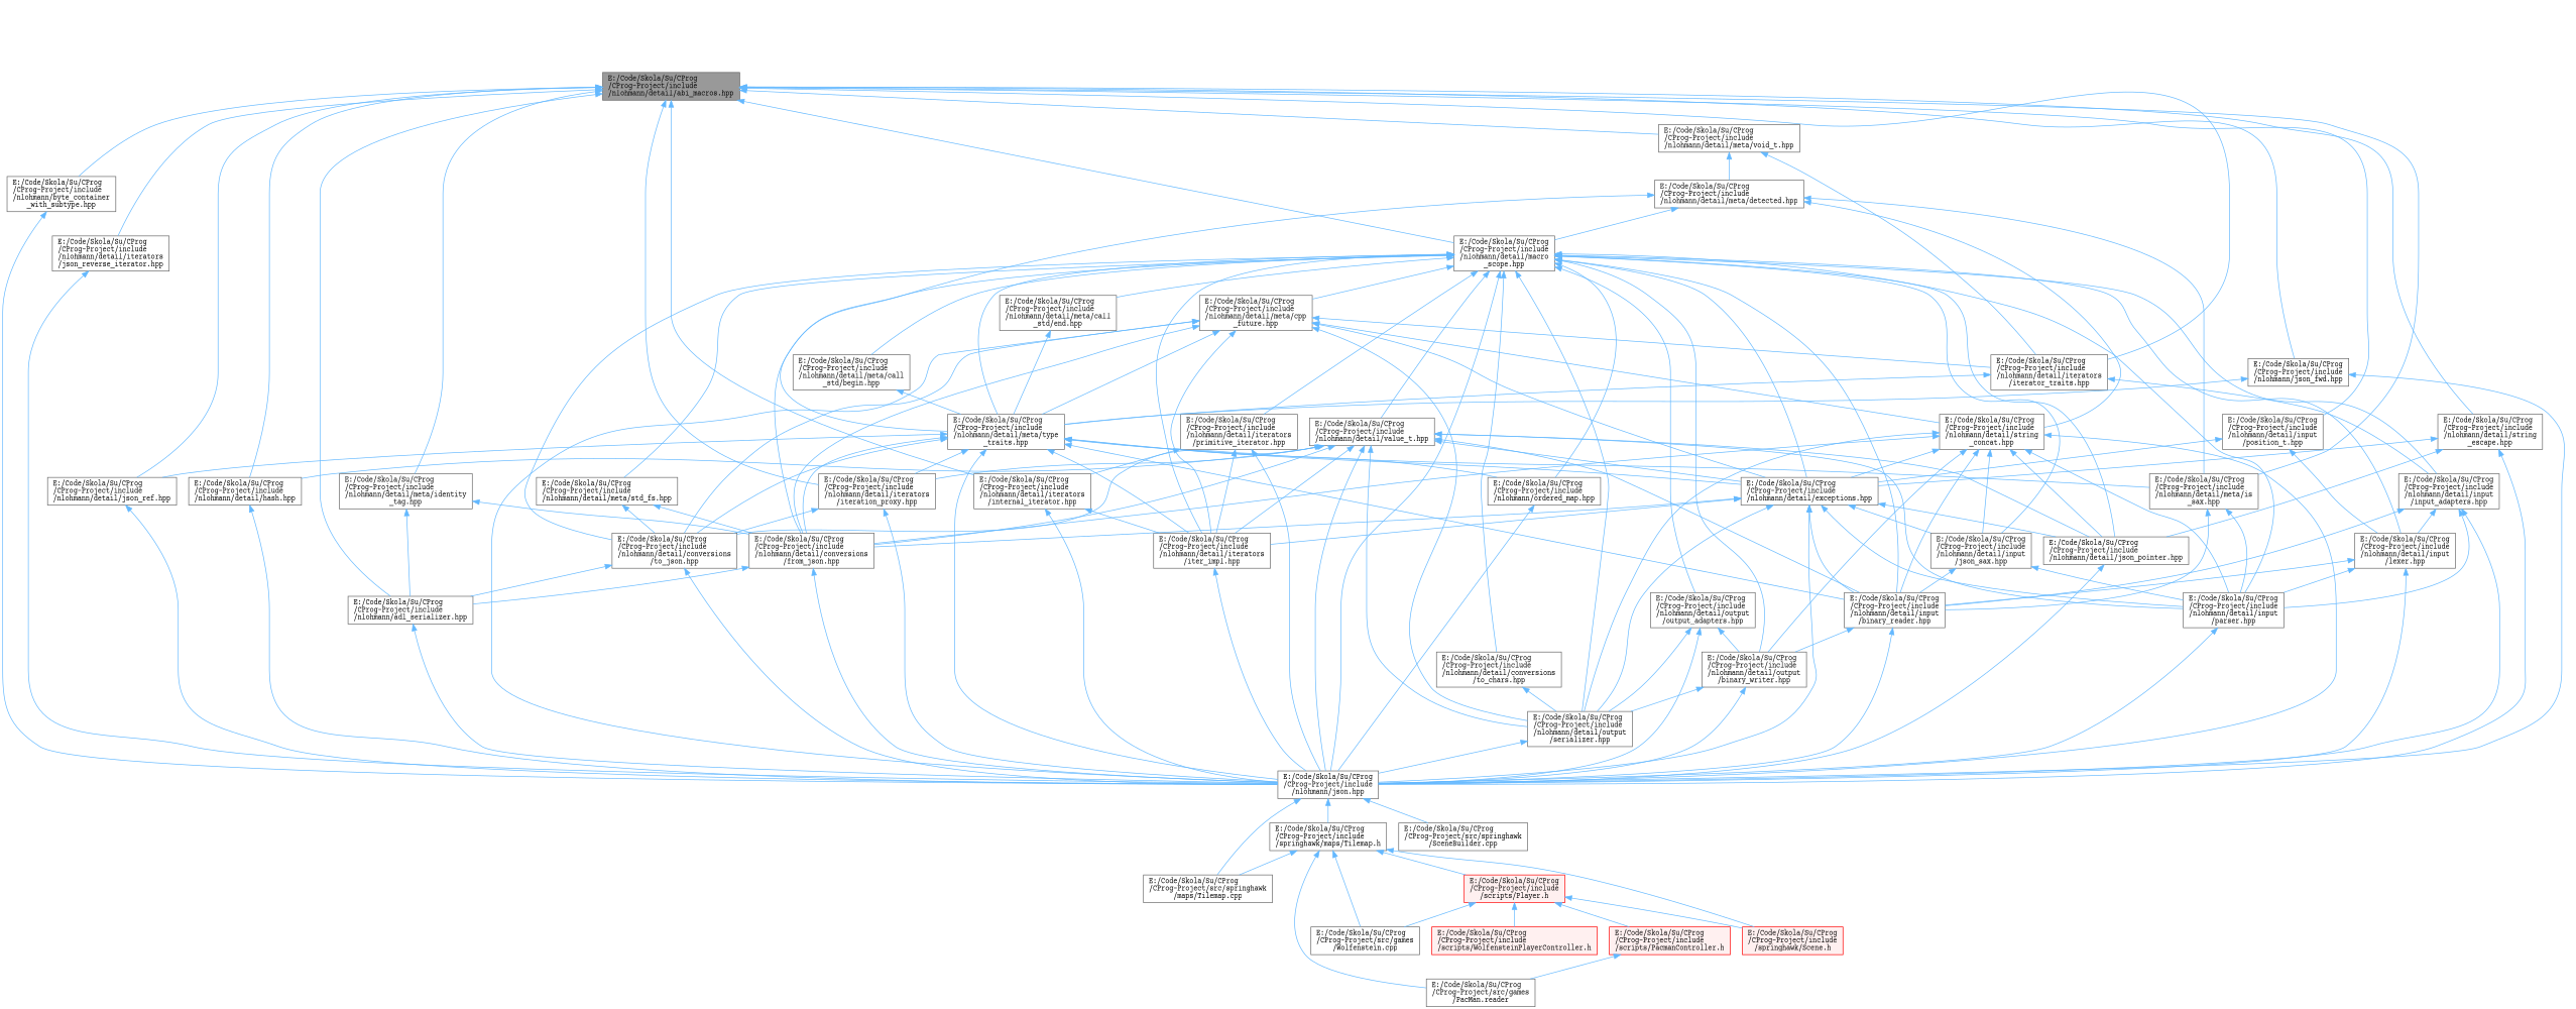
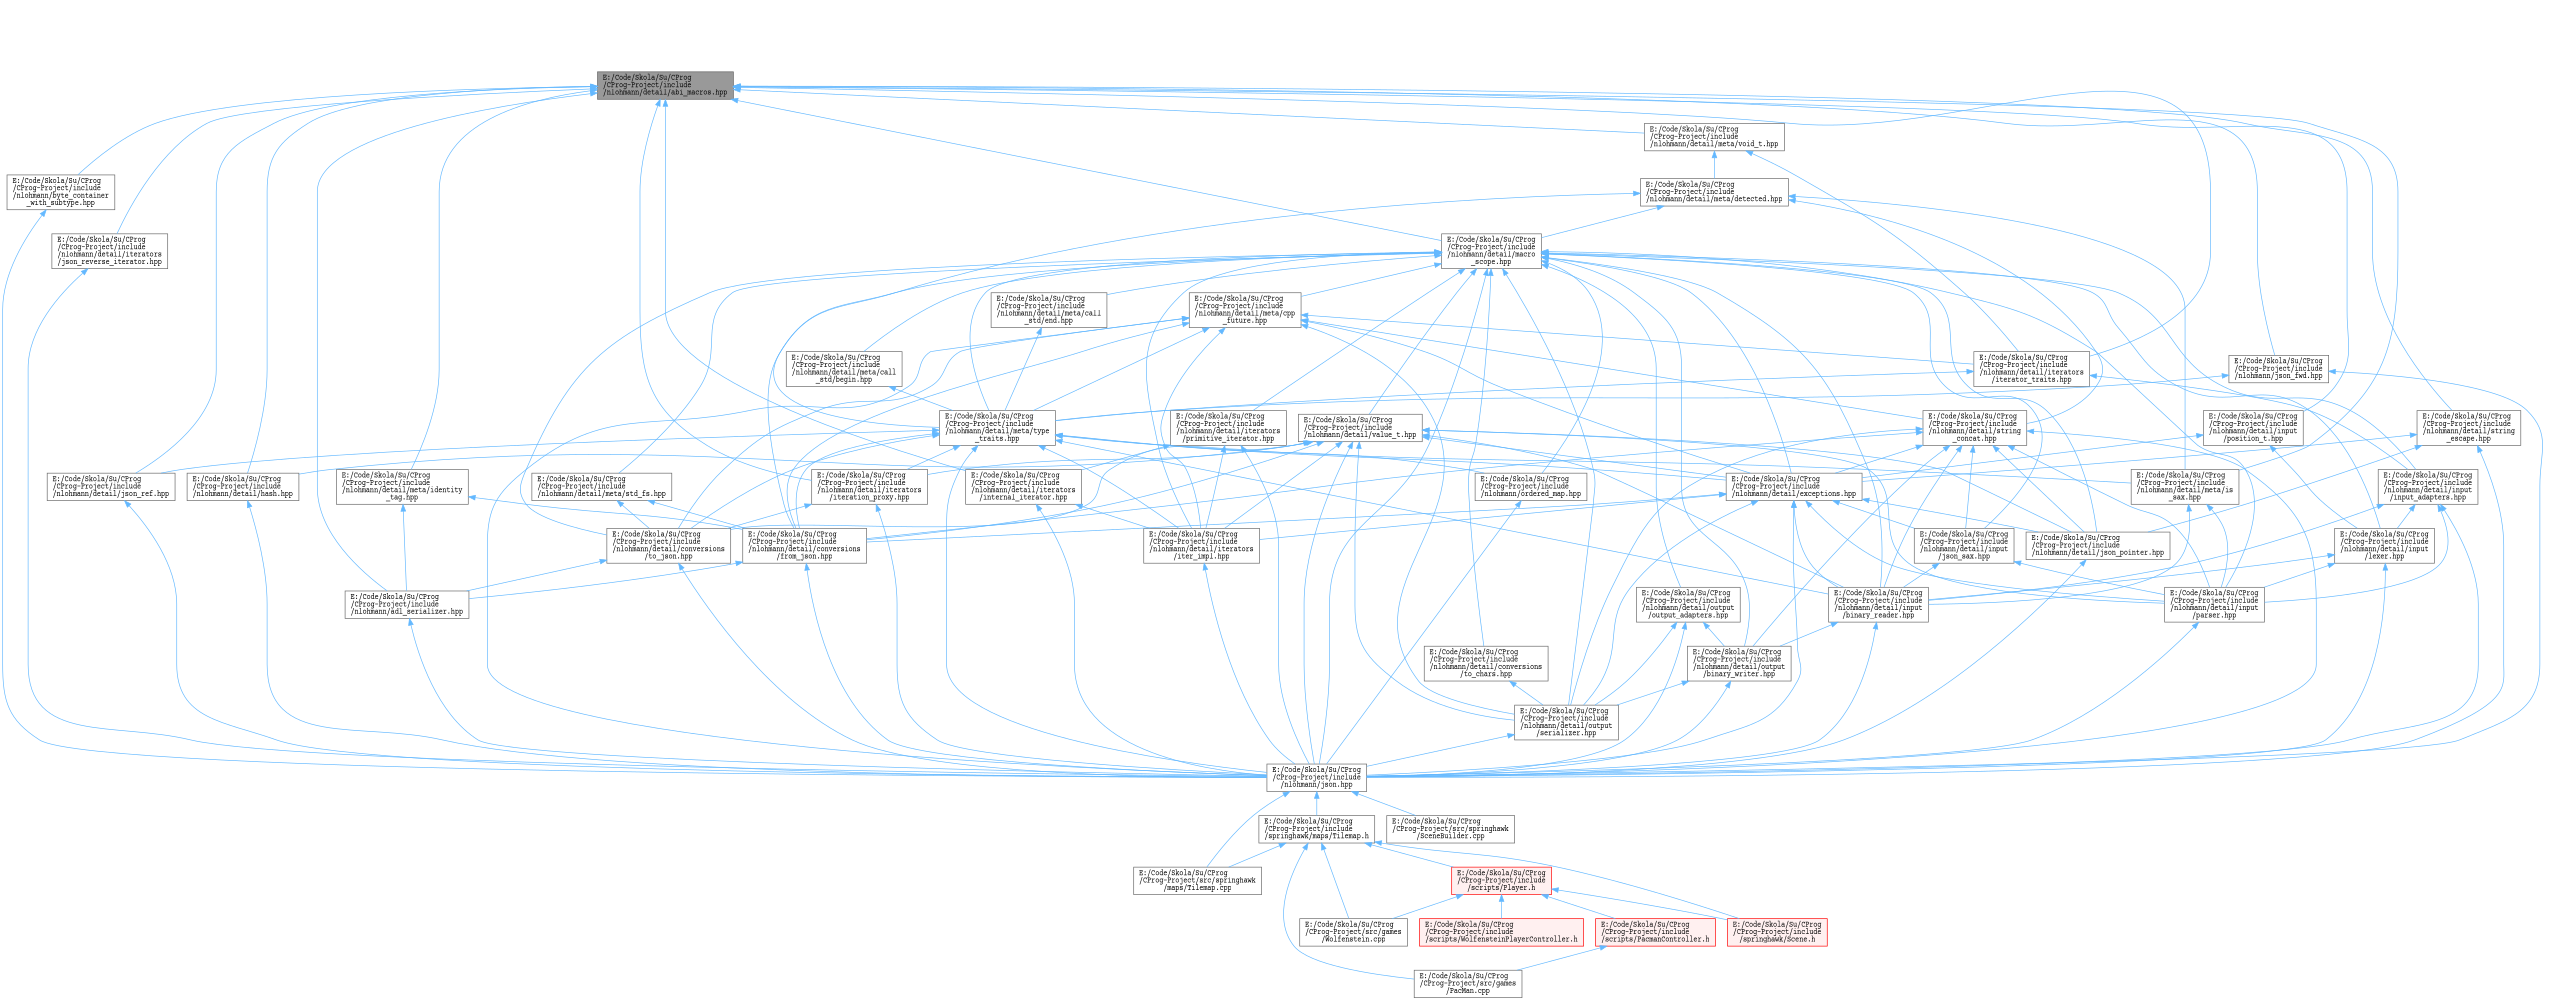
  digraph {
    fontname="Courier Prime"
    node [color=grey40 fillcolor=white fontname="Courier Prime" fontsize=10 shape=box style=filled]
    edge [color=steelblue1 dir=back fontname="Courier Prime" fontsize=10 labelfontname=Helvetica labelfontsize=10 style=solid]
    n1 [color=gray40 fillcolor=grey60 fontcolor=black height=0.2 label="E:/Code/Skola/Su/CProg\l/CProg-Project/include\l/nlohmann/detail/abi_macros.hpp" width=0.4]
    n2 [height=0.2 label="E:/Code/Skola/Su/CProg\l/CProg-Project/include\l/nlohmann/adl_serializer.hpp" width=0.4]
    n3 [height=0.2 label="E:/Code/Skola/Su/CProg\l/CProg-Project/include\l/nlohmann/byte_container\l_with_subtype.hpp" width=0.4]
    n4 [height=0.2 label="E:/Code/Skola/Su/CProg\l/CProg-Project/include\l/nlohmann/detail/hash.hpp" width=0.4]
    n5 [height=0.2 label="E:/Code/Skola/Su/CProg\l/CProg-Project/include\l/nlohmann/detail/input\l/position_t.hpp" width=0.4]
    n6 [height=0.2 label="E:/Code/Skola/Su/CProg\l/CProg-Project/include\l/nlohmann/detail/iterators\l/internal_iterator.hpp" width=0.4]
    n7 [height=0.2 label="E:/Code/Skola/Su/CProg\l/CProg-Project/include\l/nlohmann/detail/iterators\l/iteration_proxy.hpp" width=0.4]
    n8 [height=0.2 label="E:/Code/Skola/Su/CProg\l/CProg-Project/include\l/nlohmann/detail/iterators\l/iterator_traits.hpp" width=0.4]
    n9 [height=0.2 label="E:/Code/Skola/Su/CProg\l/CProg-Project/include\l/nlohmann/detail/json_ref.hpp" width=0.4]
    n10 [height=0.2 label="E:/Code/Skola/Su/CProg\l/CProg-Project/include\l/nlohmann/detail/meta/is\l_sax.hpp" width=0.4]
    n11 [height=0.2 label="E:/Code/Skola/Su/CProg\l/CProg-Project/include\l/nlohmann/detail/iterators\l/json_reverse_iterator.hpp" width=0.4]
    n12 [height=0.2 label="E:/Code/Skola/Su/CProg\l/CProg-Project/include\l/nlohmann/detail/macro\l_scope.hpp" width=0.4]
    n13 [height=0.2 label="E:/Code/Skola/Su/CProg\l/CProg-Project/include\l/nlohmann/detail/meta/identity\l_tag.hpp" width=0.4]
    n14 [height=0.2 label="E:/Code/Skola/Su/CProg\l/CProg-Project/include\l/nlohmann/detail/meta/void_t.hpp" width=0.4]
    n15 [height=0.2 label="E:/Code/Skola/Su/CProg\l/CProg-Project/include\l/nlohmann/detail/string\l_escape.hpp" width=0.4]
    n16 [height=0.2 label="E:/Code/Skola/Su/CProg\l/CProg-Project/include\l/nlohmann/json_fwd.hpp" width=0.4]
    n17 [height=0.2 label="E:/Code/Skola/Su/CProg\l/CProg-Project/include\l/nlohmann/json.hpp" width=0.4]
    n18 [height=0.2 label="E:/Code/Skola/Su/CProg\l/CProg-Project/include\l/springhawk/maps/Tilemap.h" width=0.4]
    n19 [height=0.2 label="E:/Code/Skola/Su/CProg\l/CProg-Project/src/springhawk\l/maps/Tilemap.cpp" width=0.4]
    n20 [height=0.2 label="E:/Code/Skola/Su/CProg\l/CProg-Project/src/springhawk\l/SceneBuilder.cpp" width=0.4]
    n21 [color=red fillcolor="#FFF0F0" height=0.2 label="E:/Code/Skola/Su/CProg\l/CProg-Project/include\l/scripts/Player.h" width=0.4]
-   n22 [height=0.2 label="E:/Code/Skola/Su/CProg\l/CProg-Project/src/games\l/PacMan.reader" width=0.4]
+   n22 [height=0.2 label="E:/Code/Skola/Su/CProg\l/CProg-Project/src/games\l/PacMan.cpp" width=0.4]
    n23 [color=red fillcolor="#FFF0F0" height=0.2 label="E:/Code/Skola/Su/CProg\l/CProg-Project/include\l/springhawk/Scene.h" width=0.4]
    n24 [height=0.2 label="E:/Code/Skola/Su/CProg\l/CProg-Project/src/games\l/Wolfenstein.cpp" width=0.4]
    n25 [color=red fillcolor="#FFF0F0" height=0.2 label="E:/Code/Skola/Su/CProg\l/CProg-Project/include\l/scripts/PacmanController.h" width=0.4]
    n26 [color=red fillcolor="#FFF0F0" height=0.2 label="E:/Code/Skola/Su/CProg\l/CProg-Project/include\l/scripts/WolfensteinPlayerController.h" width=0.4]
    n27 [height=0.2 label="E:/Code/Skola/Su/CProg\l/CProg-Project/include\l/nlohmann/detail/exceptions.hpp" width=0.4]
    n28 [height=0.2 label="E:/Code/Skola/Su/CProg\l/CProg-Project/include\l/nlohmann/detail/input\l/lexer.hpp" width=0.4]
    n29 [height=0.2 label="E:/Code/Skola/Su/CProg\l/CProg-Project/include\l/nlohmann/detail/conversions\l/from_json.hpp" width=0.4]
    n30 [height=0.2 label="E:/Code/Skola/Su/CProg\l/CProg-Project/include\l/nlohmann/detail/input\l/binary_reader.hpp" width=0.4]
    n31 [height=0.2 label="E:/Code/Skola/Su/CProg\l/CProg-Project/include\l/nlohmann/detail/output\l/serializer.hpp" width=0.4]
    n32 [height=0.2 label="E:/Code/Skola/Su/CProg\l/CProg-Project/include\l/nlohmann/detail/input\l/json_sax.hpp" width=0.4]
    n33 [height=0.2 label="E:/Code/Skola/Su/CProg\l/CProg-Project/include\l/nlohmann/detail/input\l/parser.hpp" width=0.4]
    n34 [height=0.2 label="E:/Code/Skola/Su/CProg\l/CProg-Project/include\l/nlohmann/detail/iterators\l/iter_impl.hpp" width=0.4]
    n35 [height=0.2 label="E:/Code/Skola/Su/CProg\l/CProg-Project/include\l/nlohmann/detail/json_pointer.hpp" width=0.4]
    n36 [height=0.2 label="E:/Code/Skola/Su/CProg\l/CProg-Project/include\l/nlohmann/detail/output\l/binary_writer.hpp" width=0.4]
    n37 [height=0.2 label="E:/Code/Skola/Su/CProg\l/CProg-Project/include\l/nlohmann/detail/conversions\l/to_json.hpp" width=0.4]
    n38 [height=0.2 label="E:/Code/Skola/Su/CProg\l/CProg-Project/include\l/nlohmann/detail/input\l/input_adapters.hpp" width=0.4]
    n39 [height=0.2 label="E:/Code/Skola/Su/CProg\l/CProg-Project/include\l/nlohmann/detail/meta/type\l_traits.hpp" width=0.4]
    n40 [height=0.2 label="E:/Code/Skola/Su/CProg\l/CProg-Project/include\l/nlohmann/ordered_map.hpp" width=0.4]
    n41 [height=0.2 label="E:/Code/Skola/Su/CProg\l/CProg-Project/include\l/nlohmann/detail/conversions\l/to_chars.hpp" width=0.4]
    n42 [height=0.2 label="E:/Code/Skola/Su/CProg\l/CProg-Project/include\l/nlohmann/detail/iterators\l/primitive_iterator.hpp" width=0.4]
    n43 [height=0.2 label="E:/Code/Skola/Su/CProg\l/CProg-Project/include\l/nlohmann/detail/meta/call\l_std/begin.hpp" width=0.4]
    n44 [height=0.2 label="E:/Code/Skola/Su/CProg\l/CProg-Project/include\l/nlohmann/detail/meta/call\l_std/end.hpp" width=0.4]
    n45 [height=0.2 label="E:/Code/Skola/Su/CProg\l/CProg-Project/include\l/nlohmann/detail/meta/cpp\l_future.hpp" width=0.4]
    n46 [height=0.2 label="E:/Code/Skola/Su/CProg\l/CProg-Project/include\l/nlohmann/detail/meta/std_fs.hpp" width=0.4]
    n47 [height=0.2 label="E:/Code/Skola/Su/CProg\l/CProg-Project/include\l/nlohmann/detail/output\l/output_adapters.hpp" width=0.4]
    n48 [height=0.2 label="E:/Code/Skola/Su/CProg\l/CProg-Project/include\l/nlohmann/detail/value_t.hpp" width=0.4]
    n49 [height=0.2 label="E:/Code/Skola/Su/CProg\l/CProg-Project/include\l/nlohmann/detail/string\l_concat.hpp" width=0.4]
    n50 [height=0.2 label="E:/Code/Skola/Su/CProg\l/CProg-Project/include\l/nlohmann/detail/meta/detected.hpp" width=0.4]
    n1 -> n2
    n1 -> n3
    n1 -> n4
    n1 -> n5
    n1 -> n6
    n1 -> n7
    n1 -> n8
    n1 -> n9
    n1 -> n10
    n1 -> n11
    n1 -> n12
    n1 -> n13
    n1 -> n14
    n1 -> n15
    n1 -> n16
    n2 -> n17
    n3 -> n17
    n4 -> n17
    n5 -> n27
    n5 -> n28
    n6 -> n17
    n6 -> n34
    n7 -> n17
    n7 -> n37
    n8 -> n38
    n8 -> n39
    n9 -> n17
    n10 -> n30
    n10 -> n33
    n11 -> n17
    n12 -> n17
    n12 -> n27
    n12 -> n28
    n12 -> n29
    n12 -> n30
    n12 -> n31
    n12 -> n32
    n12 -> n33
    n12 -> n34
    n12 -> n35
    n12 -> n36
    n12 -> n37
    n12 -> n38
    n12 -> n39
    n12 -> n40
    n12 -> n41
    n12 -> n42
    n12 -> n43
    n12 -> n44
    n12 -> n45
    n12 -> n46
    n12 -> n47
    n12 -> n48
    n13 -> n2
    n13 -> n29
    n14 -> n8
    n14 -> n50
    n15 -> n17
    n15 -> n27
    n15 -> n35
    n16 -> n17
    n16 -> n39
    n17 -> n18
    n17 -> n19
    n17 -> n20
    n18 -> n19
    n18 -> n21
    n18 -> n22
    n18 -> n23
    n18 -> n24
    n21 -> n23
    n21 -> n24
    n21 -> n25
    n21 -> n26
    n25 -> n22
    n27 -> n17
    n27 -> n29
    n27 -> n30
    n27 -> n31
    n27 -> n32
    n27 -> n33
    n27 -> n34
    n27 -> n35
    n28 -> n17
    n28 -> n30
    n28 -> n33
    n29 -> n2
    n29 -> n17
    n30 -> n17
    n30 -> n36
    n31 -> n17
    n32 -> n30
    n32 -> n33
    n33 -> n17
    n34 -> n17
    n35 -> n17
    n36 -> n17
    n36 -> n31
    n37 -> n2
    n37 -> n17
    n38 -> n17
    n38 -> n28
    n38 -> n30
    n38 -> n33
    n39 -> n7
    n39 -> n9
    n39 -> n10
    n39 -> n17
    n39 -> n27
    n39 -> n29
    n39 -> n30
    n39 -> n34
    n39 -> n37
    n39 -> n40
    n40 -> n17
    n41 -> n31
    n42 -> n6
    n42 -> n17
    n42 -> n34
    n43 -> n39
    n44 -> n39
    n45 -> n8
    n45 -> n17
    n45 -> n27
    n45 -> n29
    n45 -> n31
    n45 -> n34
    n45 -> n37
    n45 -> n39
    n45 -> n49
    n46 -> n29
    n46 -> n37
    n47 -> n17
    n47 -> n31
    n47 -> n36
    n48 -> n4
    n48 -> n7
    n48 -> n17
    n48 -> n27
    n48 -> n29
    n48 -> n30
    n48 -> n31
    n48 -> n33
    n48 -> n34
    n48 -> n35
    n48 -> n37
    n49 -> n17
    n49 -> n27
    n49 -> n29
    n49 -> n30
    n49 -> n31
    n49 -> n32
    n49 -> n33
    n49 -> n35
    n49 -> n36
    n50 -> n10
    n50 -> n12
    n50 -> n39
    n50 -> n49
  }
